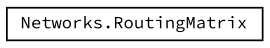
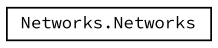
  digraph {
    rankdir=TB
    fontname="Source Code Pro"
-   n1 [color=black fillcolor=white fontname="Source Code Pro" fontsize=10 height=0.2 label="Networks.RoutingMatrix" shape=record style=filled width=0.4]
+   n1 [color=black fillcolor=white fontname="Source Code Pro" fontsize=10 height=0.2 label="Networks.Networks" shape=record style=filled width=0.4]
  }
